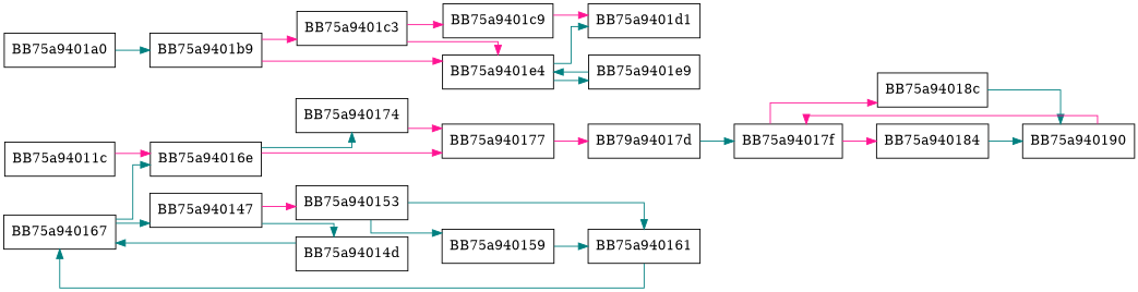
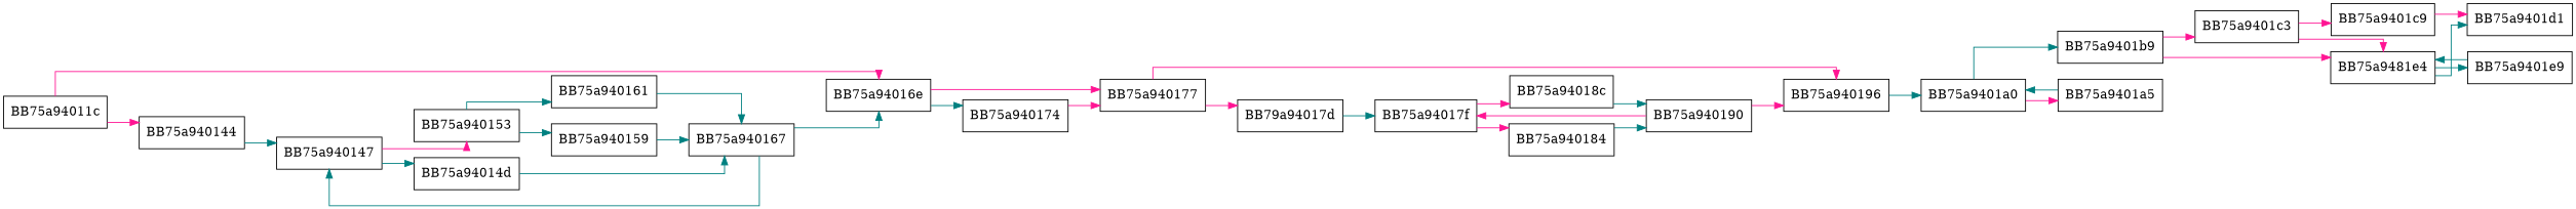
  digraph {
    rankdir=LR
    splines=ortho
    node [shape=box]
    edge [color=teal]
    BB75a94011c
    BB75a94016e
+   BB75a940144
    BB75a940177
    BB75a940174
    BB75a940147
+   BB75a940196
    n8 [label=BB79a94017d]
    BB75a940153
    BB75a94014d
    BB75a940161
    BB75a940159
    BB75a940167
    BB75a9401a0
    BB75a94017f
    BB75a9401b9
+   BB75a9401a5
    BB75a94018c
    BB75a940184
    BB75a940190
-   BB75a9401e4
+   BB75a9401e4 [label=BB75a9481e4]
    BB75a9401c3
    BB75a9401d1
    BB75a9401e9
    BB75a9401c9
    BB75a94011c -> BB75a94016e [color=deeppink]
+   BB75a94011c -> BB75a940144 [color=deeppink]
    BB75a94016e -> BB75a940177 [color=deeppink]
    BB75a94016e -> BB75a940174
+   BB75a940144 -> BB75a940147
+   BB75a940177 -> BB75a940196 [color=deeppink]
    BB75a940177 -> n8 [color=deeppink]
    BB75a940174 -> BB75a940177 [color=deeppink]
    BB75a940147 -> BB75a940153 [color=deeppink]
    BB75a940147 -> BB75a94014d
+   BB75a940196 -> BB75a9401a0
    n8 -> BB75a94017f
    BB75a940153 -> BB75a940161
    BB75a940153 -> BB75a940159
    BB75a94014d -> BB75a940167
    BB75a940161 -> BB75a940167
-   BB75a940159 -> BB75a940161
+   BB75a940159 -> BB75a940167
    BB75a940167 -> BB75a94016e
    BB75a940167 -> BB75a940147
    BB75a9401a0 -> BB75a9401b9
+   BB75a9401a0 -> BB75a9401a5 [color=deeppink]
    BB75a94017f -> BB75a94018c [color=deeppink]
    BB75a94017f -> BB75a940184 [color=deeppink]
    BB75a9401b9 -> BB75a9401e4 [color=deeppink]
    BB75a9401b9 -> BB75a9401c3 [color=deeppink]
+   BB75a9401a5 -> BB75a9401a0
    BB75a94018c -> BB75a940190
    BB75a940184 -> BB75a940190
+   BB75a940190 -> BB75a940196 [color=deeppink]
    BB75a940190 -> BB75a94017f [color=deeppink]
    BB75a9401e4 -> BB75a9401d1
    BB75a9401e4 -> BB75a9401e9
    BB75a9401c3 -> BB75a9401e4 [color=deeppink]
    BB75a9401c3 -> BB75a9401c9 [color=deeppink]
    BB75a9401e9 -> BB75a9401e4
    BB75a9401c9 -> BB75a9401d1 [color=deeppink]
  }
